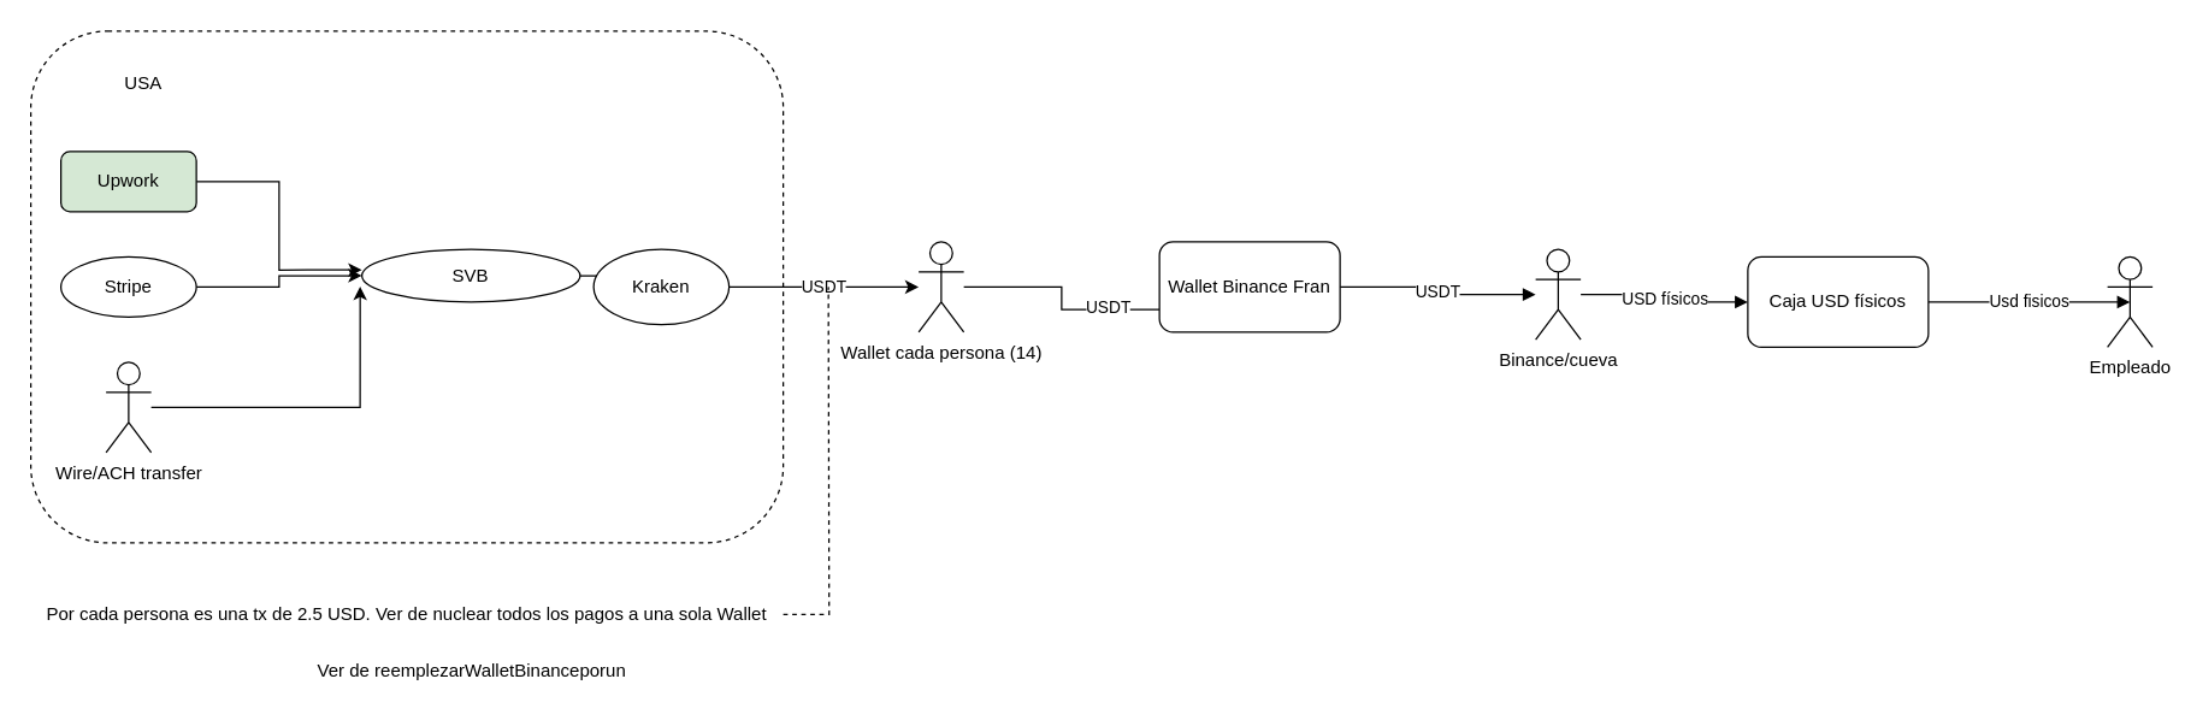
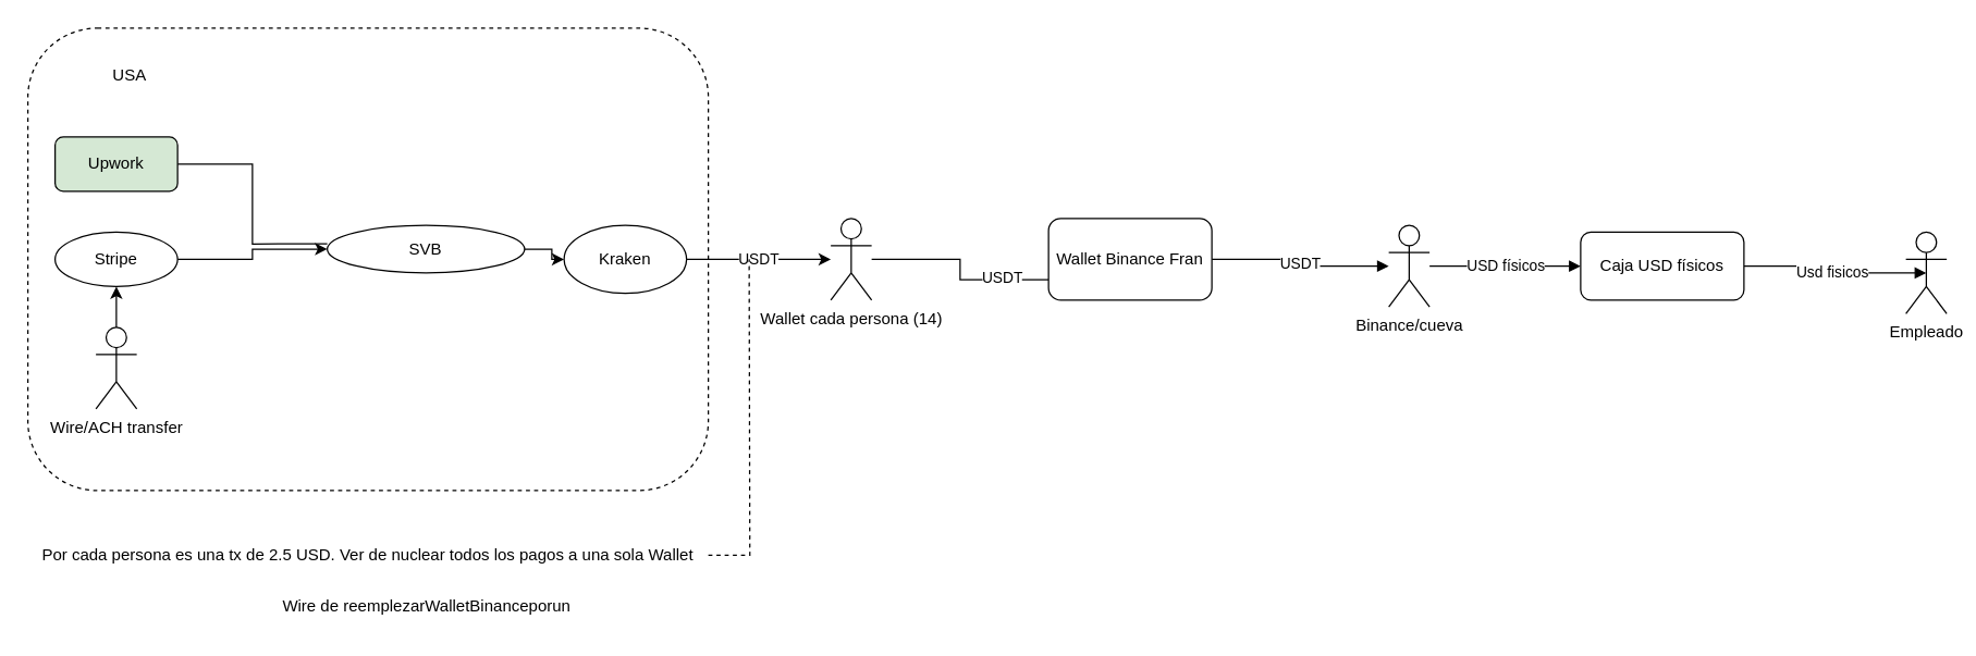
  <mxCell id="0" />
  <mxCell id="1" parent="0" />
  <mxCell id="2" value="" style="rounded=1;whiteSpace=wrap;html=1;dashed=1;" vertex="1" parent="1"><mxGeometry x="20" y="20" width="500" height="340" as="geometry" /></mxCell>
- <mxCell id="3" style="edgeStyle=orthogonalEdgeStyle;rounded=0;orthogonalLoop=1;jettySize=auto;html=1;entryX=0;entryY=0.39;entryDx=0;entryDy=0;entryPerimeter=0;" edge="1" parent="1" source="4" target="10"><mxGeometry relative="1" as="geometry" /></mxCell>
+ <mxCell id="3" style="edgeStyle=orthogonalEdgeStyle;rounded=0;orthogonalLoop=1;jettySize=auto;html=1;entryX=0;entryY=0.39;entryDx=0;entryDy=0;entryPerimeter=0;endArrow=none;" edge="1" parent="1" source="4" target="10"><mxGeometry relative="1" as="geometry" /></mxCell>
  <mxCell id="4" value="Upwork" style="rounded=1;whiteSpace=wrap;html=1;fillColor=#d5e8d4;" vertex="1" parent="1"><mxGeometry x="40" y="100" width="90" height="40" as="geometry" /></mxCell>
  <mxCell id="5" style="edgeStyle=orthogonalEdgeStyle;rounded=0;orthogonalLoop=1;jettySize=auto;html=1;entryX=0;entryY=0.5;entryDx=0;entryDy=0;" edge="1" parent="1" source="6" target="10"><mxGeometry relative="1" as="geometry" /></mxCell>
  <mxCell id="6" value="Stripe" style="ellipse;whiteSpace=wrap;html=1;" vertex="1" parent="1"><mxGeometry x="40" y="170" width="90" height="40" as="geometry" /></mxCell>
- <mxCell id="7" style="edgeStyle=orthogonalEdgeStyle;rounded=0;orthogonalLoop=1;jettySize=auto;html=1;entryX=-0.008;entryY=0.707;entryDx=0;entryDy=0;entryPerimeter=0;" edge="1" parent="1" source="8" target="10"><mxGeometry relative="1" as="geometry" /></mxCell>
+ <mxCell id="7" style="edgeStyle=orthogonalEdgeStyle;rounded=0;orthogonalLoop=1;jettySize=auto;html=1;" edge="1" parent="1" source="8" target="6"><mxGeometry relative="1" as="geometry" /></mxCell>
  <mxCell id="8" value="Wire/ACH transfer" style="shape=umlActor;verticalLabelPosition=bottom;verticalAlign=top;html=1;outlineConnect=0;" vertex="1" parent="1"><mxGeometry x="70" y="240" width="30" height="60" as="geometry" /></mxCell>
  <mxCell id="9" style="edgeStyle=orthogonalEdgeStyle;rounded=0;orthogonalLoop=1;jettySize=auto;html=1;entryX=0;entryY=0.5;entryDx=0;entryDy=0;" edge="1" parent="1" source="10" target="12"><mxGeometry relative="1" as="geometry" /></mxCell>
  <mxCell id="10" value="SVB" style="ellipse;whiteSpace=wrap;html=1;" vertex="1" parent="1"><mxGeometry x="240" y="165" width="145" height="35" as="geometry" /></mxCell>
  <mxCell id="11" value="USDT" style="edgeStyle=orthogonalEdgeStyle;rounded=0;orthogonalLoop=1;jettySize=auto;html=1;" edge="1" parent="1" source="12" target="15"><mxGeometry relative="1" as="geometry" /></mxCell>
- <mxCell id="12" value="Kraken" style="ellipse;whiteSpace=wrap;html=1;" vertex="1" parent="1"><mxGeometry x="394" y="165" width="90" height="50" as="geometry" /></mxCell>
+ <mxCell id="12" value="Kraken" style="ellipse;whiteSpace=wrap;html=1;" vertex="1" parent="1"><mxGeometry x="414" y="165" width="90" height="50" as="geometry" /></mxCell>
  <mxCell id="13" style="edgeStyle=orthogonalEdgeStyle;rounded=0;orthogonalLoop=1;jettySize=auto;html=1;entryX=0;entryY=0.75;entryDx=0;entryDy=0;endArrow=none;endFill=1;" edge="1" parent="1" source="15" target="17"><mxGeometry relative="1" as="geometry" /></mxCell>
  <mxCell id="14" value="USDT" style="edgeLabel;html=1;align=center;verticalAlign=middle;resizable=0;points=[];" vertex="1" connectable="0" parent="13"><mxGeometry x="0.514" y="2" relative="1" as="geometry"><mxPoint as="offset" /></mxGeometry></mxCell>
  <mxCell id="15" value="Wallet cada persona (14)" style="shape=umlActor;verticalLabelPosition=bottom;verticalAlign=top;html=1;outlineConnect=0;" vertex="1" parent="1"><mxGeometry x="610" y="160" width="30" height="60" as="geometry" /></mxCell>
  <mxCell id="16" value="USDT" style="edgeStyle=orthogonalEdgeStyle;rounded=0;orthogonalLoop=1;jettySize=auto;html=1;endArrow=block;endFill=1;" edge="1" parent="1" source="17" target="23"><mxGeometry relative="1" as="geometry" /></mxCell>
  <mxCell id="17" value="Wallet Binance Fran" style="rounded=1;whiteSpace=wrap;html=1;" vertex="1" parent="1"><mxGeometry x="770" y="160" width="120" height="60" as="geometry" /></mxCell>
  <mxCell id="18" value="Usd fisicos" style="edgeStyle=orthogonalEdgeStyle;rounded=0;orthogonalLoop=1;jettySize=auto;html=1;entryX=0.5;entryY=0.5;entryDx=0;entryDy=0;entryPerimeter=0;endArrow=block;endFill=1;" edge="1" parent="1" source="19" target="24"><mxGeometry relative="1" as="geometry" /></mxCell>
- <mxCell id="19" value="Caja USD físicos" style="rounded=1;whiteSpace=wrap;html=1;" vertex="1" parent="1"><mxGeometry x="1161" y="170" width="120" height="60" as="geometry" /></mxCell>
+ <mxCell id="19" value="Caja USD físicos" style="rounded=1;whiteSpace=wrap;html=1;" vertex="1" parent="1"><mxGeometry x="1161" y="170" width="120" height="50" as="geometry" /></mxCell>
  <mxCell id="20" style="rounded=0;orthogonalLoop=1;jettySize=auto;html=1;dashed=1;edgeStyle=orthogonalEdgeStyle;endArrow=none;endFill=0;" edge="1" parent="1" source="21"><mxGeometry relative="1" as="geometry"><mxPoint x="550" y="190" as="targetPoint" /></mxGeometry></mxCell>
  <mxCell id="21" value="Por cada persona es una tx de 2.5 USD. Ver de nuclear todos los pagos a una sola Wallet" style="text;html=1;strokeColor=none;fillColor=none;align=center;verticalAlign=middle;whiteSpace=wrap;rounded=0;" vertex="1" parent="1"><mxGeometry x="20" y="390" width="500" height="35" as="geometry" /></mxCell>
  <mxCell id="22" value="USD físicos" style="edgeStyle=orthogonalEdgeStyle;rounded=0;orthogonalLoop=1;jettySize=auto;html=1;entryX=0;entryY=0.5;entryDx=0;entryDy=0;endArrow=block;endFill=1;" edge="1" parent="1" source="23" target="19"><mxGeometry relative="1" as="geometry" /></mxCell>
  <mxCell id="23" value="Binance/cueva" style="shape=umlActor;verticalLabelPosition=bottom;verticalAlign=top;html=1;outlineConnect=0;" vertex="1" parent="1"><mxGeometry x="1020" y="165" width="30" height="60" as="geometry" /></mxCell>
  <mxCell id="24" value="Empleado" style="shape=umlActor;verticalLabelPosition=bottom;verticalAlign=top;html=1;outlineConnect=0;" vertex="1" parent="1"><mxGeometry x="1400" y="170" width="30" height="60" as="geometry" /></mxCell>
  <mxCell id="25" value="USA" style="text;html=1;strokeColor=none;fillColor=none;align=center;verticalAlign=middle;whiteSpace=wrap;rounded=0;" vertex="1" parent="1"><mxGeometry x="65" y="40" width="60" height="30" as="geometry" /></mxCell>
- <mxCell id="26" value="Ver de reemplezarWalletBinanceporun&amp;nbsp;" style="text;html=1;strokeColor=none;fillColor=none;align=center;verticalAlign=middle;whiteSpace=wrap;rounded=0;" vertex="1" parent="1"><mxGeometry x="20" y="430" width="590" height="30" as="geometry" /></mxCell>
+ <mxCell id="26" value="Wire de reemplezarWalletBinanceporun&amp;nbsp;" style="text;html=1;strokeColor=none;fillColor=none;align=center;verticalAlign=middle;whiteSpace=wrap;rounded=0;" vertex="1" parent="1"><mxGeometry x="20" y="430" width="590" height="30" as="geometry" /></mxCell>
